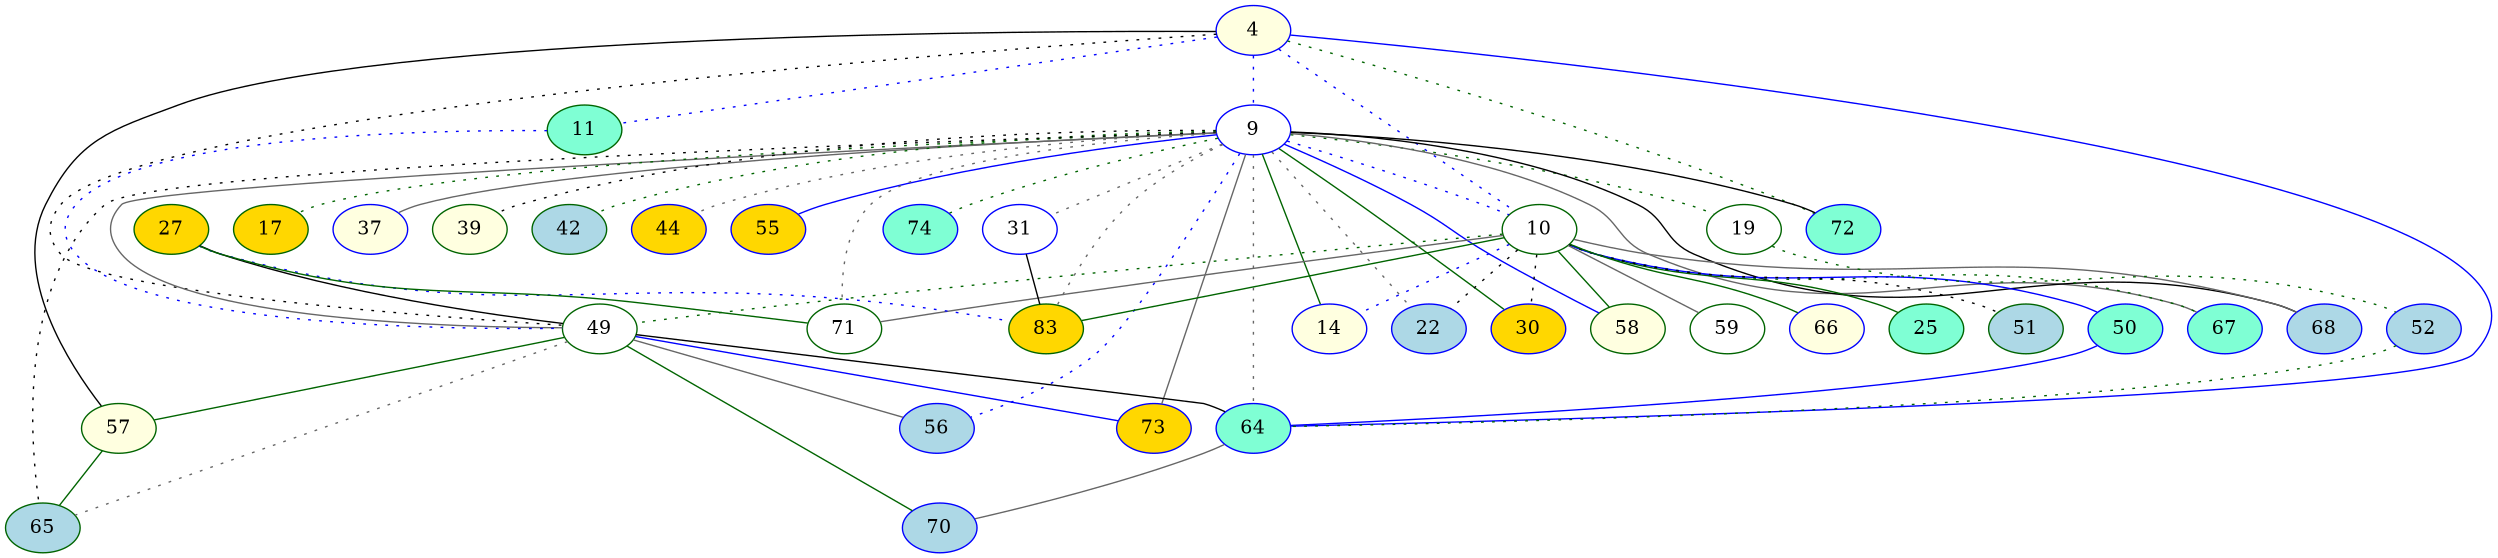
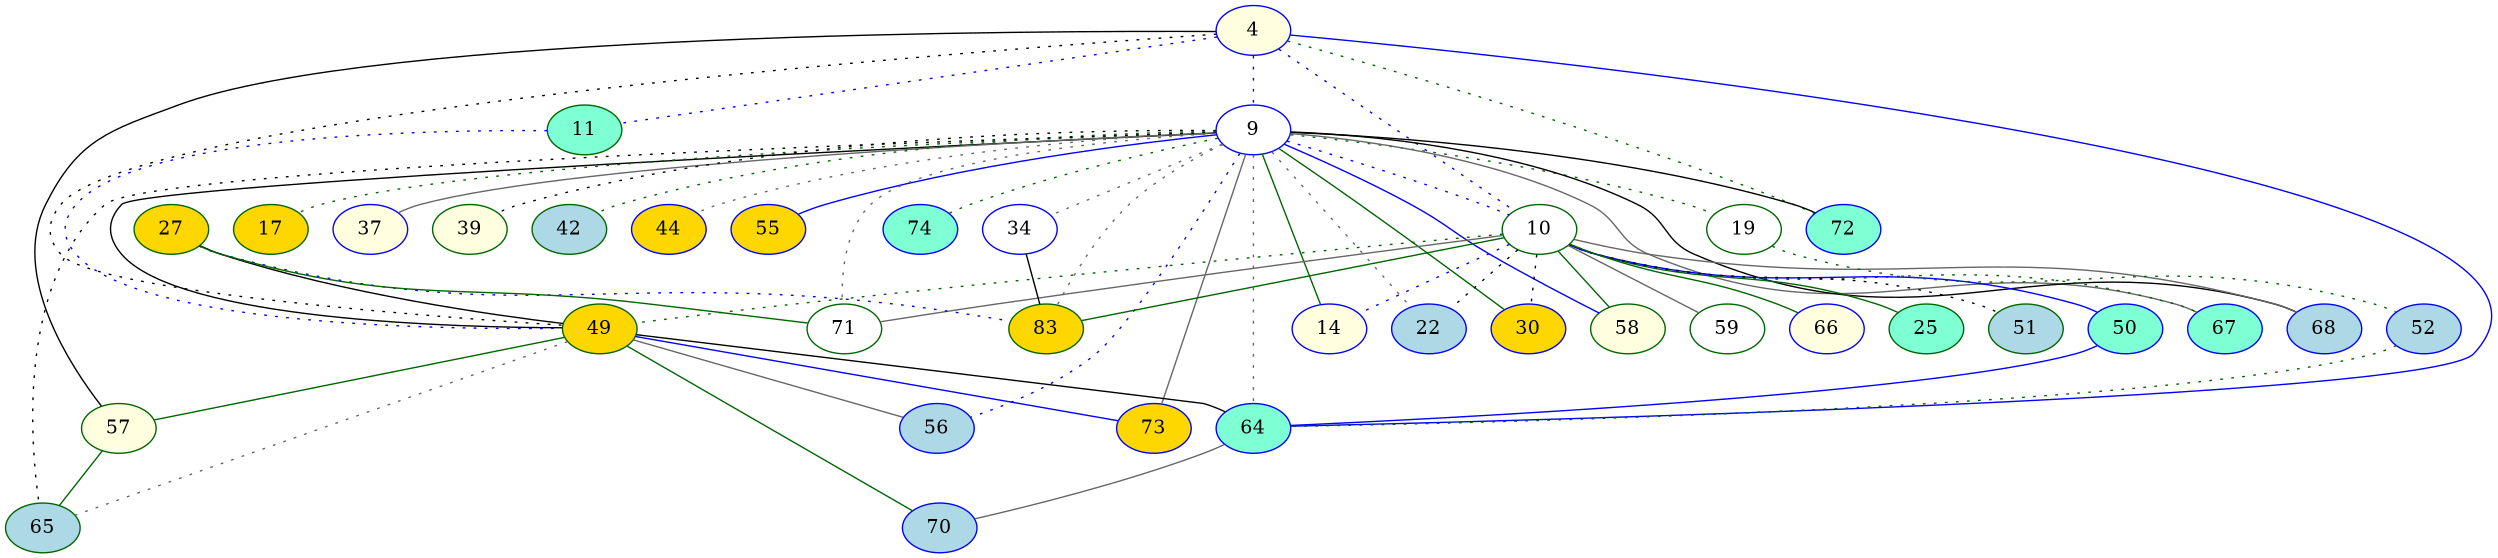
  graph {
    node [color=blue fillcolor=lightblue style=filled]
    edge [color=darkgreen style=solid]
    4 [fillcolor=lightyellow super="+3"]
    9 [fillcolor=white super="+2"]
    10 [color=darkgreen fillcolor=white super="+8+7"]
    11 [color=darkgreen fillcolor=aquamarine]
-   49 [color=darkgreen fillcolor=white super="+35"]
+   49 [color=darkgreen fillcolor=gold super="+35"]
    57 [color=darkgreen fillcolor=lightyellow]
    64 [fillcolor=aquamarine super="+46+63"]
    72 [fillcolor=aquamarine super="+36+69"]
    14 [fillcolor=lightyellow]
    17 [color=darkgreen fillcolor=gold]
    19 [color=darkgreen fillcolor=white]
    22
    30 [fillcolor=gold]
-   34 [fillcolor=white super="+21" label=31]
+   34 [fillcolor=white super="+21"]
    37 [fillcolor=lightyellow]
    39 [color=darkgreen fillcolor=lightyellow]
    42 [color=darkgreen super="+32"]
    44 [fillcolor=gold]
    n19 [color=darkgreen fillcolor=gold label=83 super="+48"]
    55 [fillcolor=gold]
    56
    58 [color=darkgreen fillcolor=lightyellow]
    65 [color=darkgreen super="+16+62"]
    67 [fillcolor=aquamarine]
    68
    71 [color=darkgreen fillcolor=white super="+40+13"]
    73 [fillcolor=gold super="+45"]
    74 [fillcolor=aquamarine super="+38"]
    25 [color=darkgreen fillcolor=aquamarine]
    50 [fillcolor=aquamarine]
    51 [color=darkgreen]
    59 [color=darkgreen fillcolor=white]
    66 [fillcolor=lightyellow]
    70
    52
    27 [color=darkgreen fillcolor=gold]
    4 -- 9 [color=blue style=dotted weight=6]
    4 -- 10 [color=blue style=dotted weight=6]
    4 -- 11 [color=blue style=dotted]
    4 -- 49 [color=black style=dotted weight=4]
    4 -- 57 [color=black]
    4 -- 64 [color=blue]
    4 -- 72 [style=dotted]
    9 -- 10 [color=blue style=dotted weight=9]
-   9 -- 49 [color=gray40 weight=6]
+   9 -- 49 [color=black weight=6]
    9 -- 64 [color=gray40 style=dotted weight=13]
    9 -- 72 [color=black weight=3]
    9 -- 14
    9 -- 17 [style=dotted weight=2]
    9 -- 19 [style=dotted weight=2]
    9 -- 22 [color=gray40 style=dotted]
    9 -- 30
    9 -- 34 [color=gray40 style=dotted weight=3]
    9 -- 37 [color=gray40 weight=2]
    9 -- 39 [color=black style=dotted weight=2]
    9 -- 42 [style=dotted weight=3]
    9 -- 44 [color=gray40 style=dotted weight=2]
    9 -- n19 [color=gray40 style=dotted]
    9 -- 55 [color=blue weight=2]
    9 -- 56 [color=blue style=dotted]
    9 -- 58 [color=blue]
    9 -- 65 [color=black style=dotted weight=3]
    9 -- 67 [color=gray40]
    9 -- 68 [color=black]
    9 -- 71 [color=gray40 style=dotted]
    9 -- 73 [color=gray40 weight=2]
    9 -- 74 [style=dotted weight=2]
    10 -- 49 [style=dotted weight=9]
    10 -- 14 [color=blue style=dotted]
    10 -- 22 [color=black style=dotted]
    10 -- 30 [color=black style=dotted]
    10 -- n19
    10 -- 58
    10 -- 67 [style=dotted]
    10 -- 68 [color=gray40]
    10 -- 71 [color=gray40]
    10 -- 25 [weight=2]
    10 -- 50 [color=blue]
    10 -- 51 [color=black style=dotted weight=2]
    10 -- 59 [color=gray40 weight=2]
    10 -- 66
    11 -- 49 [color=blue style=dotted]
    49 -- 57
    49 -- 64 [color=black weight=3]
    49 -- 56 [color=gray40]
    49 -- 65 [color=gray40 style=dotted]
    49 -- 73 [color=blue]
    49 -- 70
    57 -- 65
    64 -- 70 [color=gray40]
    19 -- 52 [style=dotted]
    34 -- n19 [color=black]
    50 -- 64 [color=blue]
    52 -- 64 [style=dotted]
    27 -- 49 [color=black weight=2]
    27 -- n19 [color=blue style=dotted]
    27 -- 71
  }
